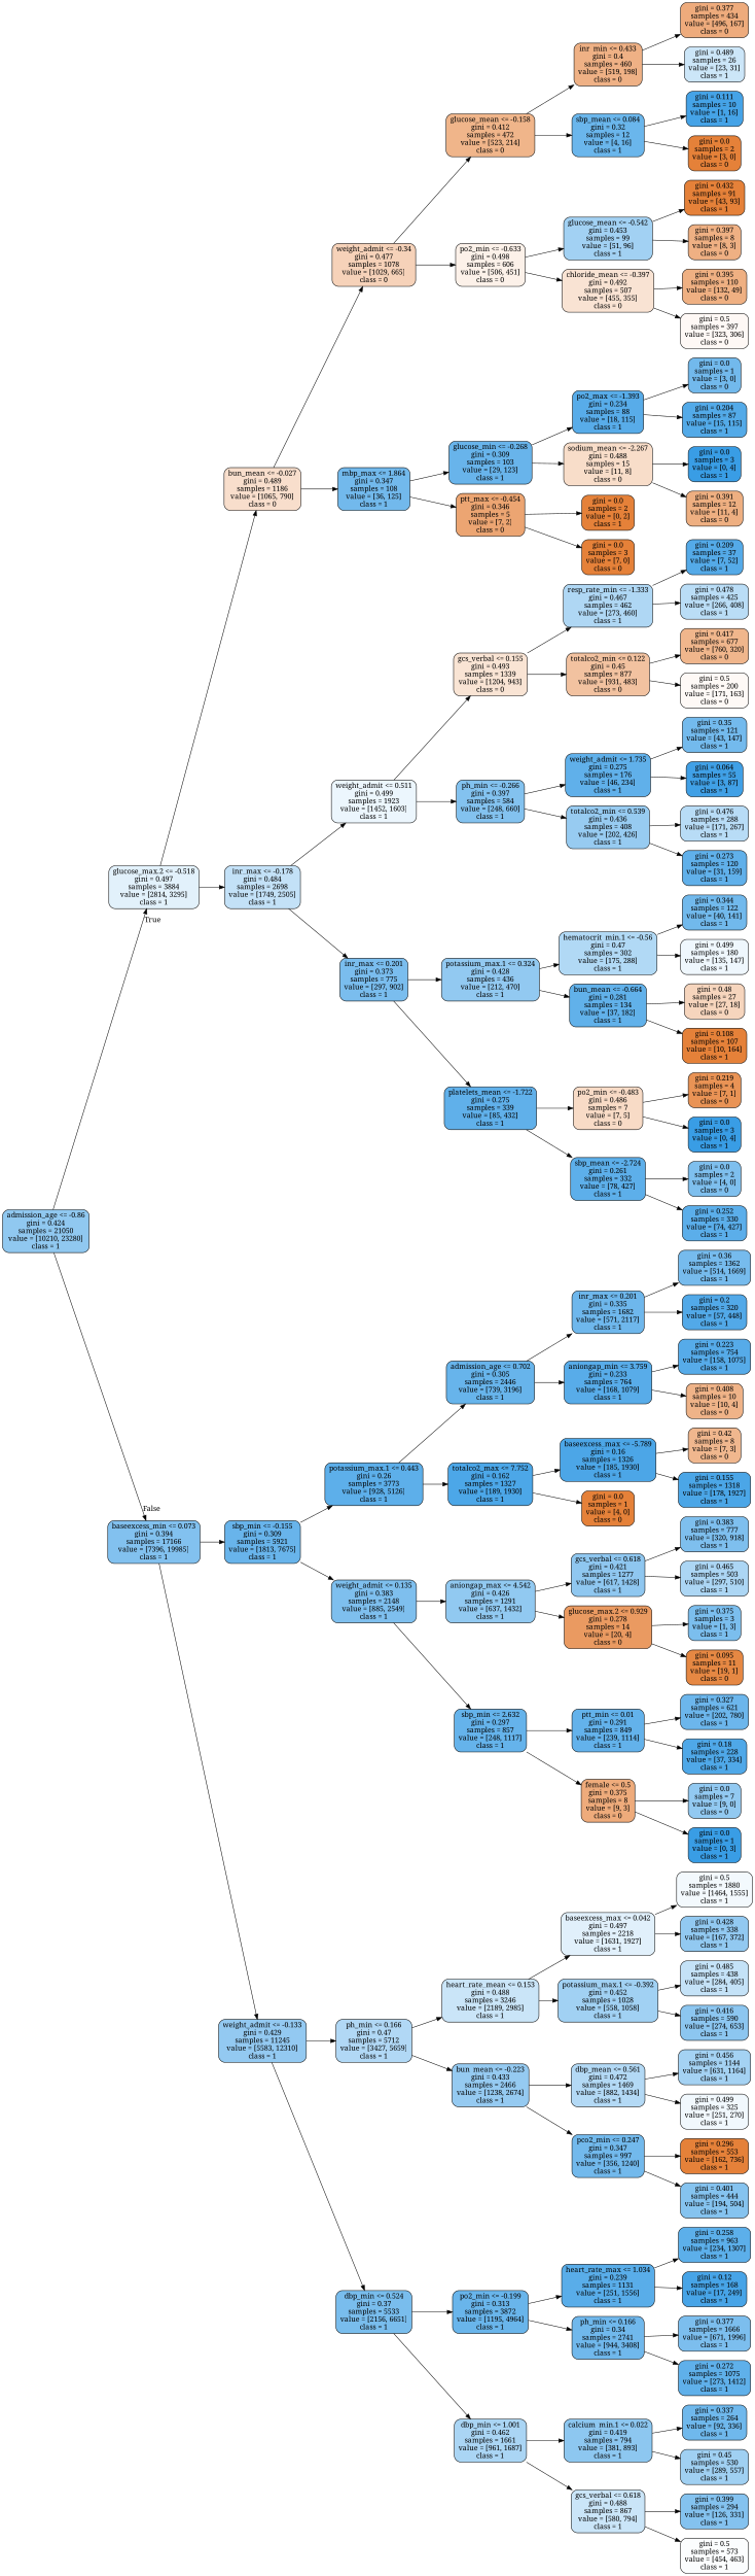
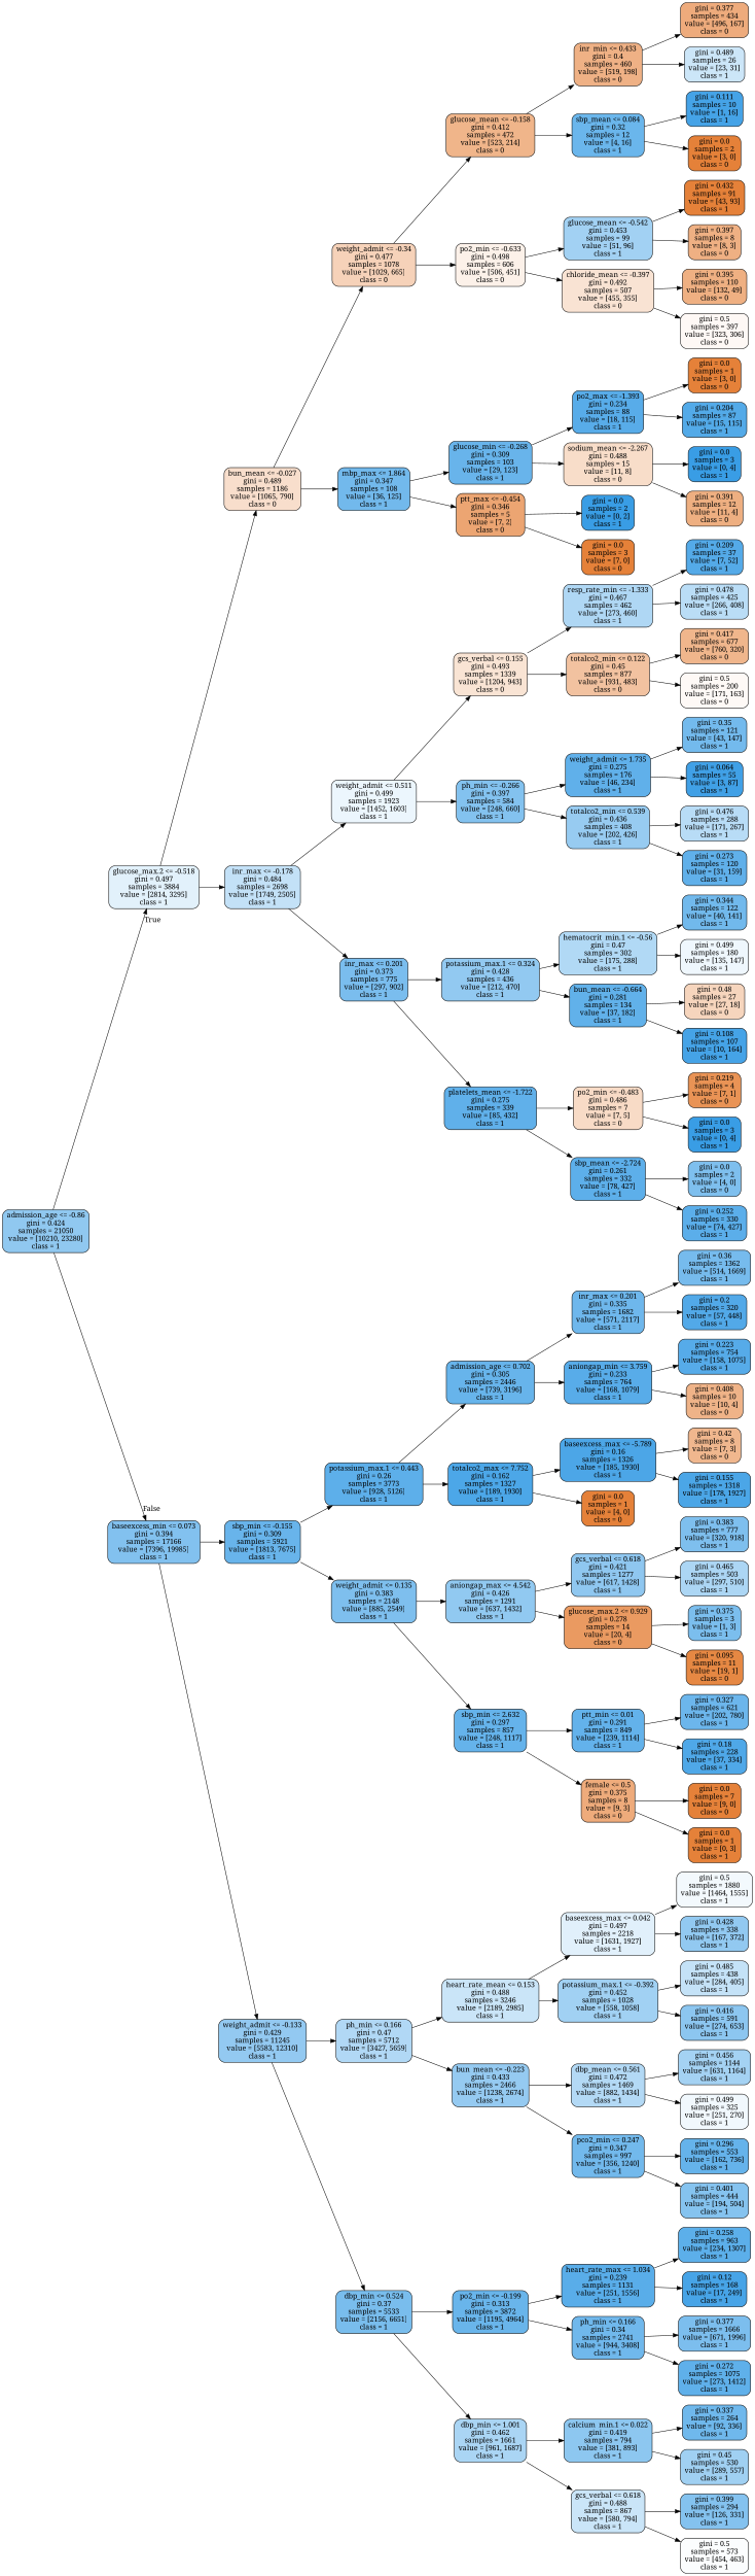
  digraph {
    fontname="Noto Serif"
    rankdir=LR
    node [color=black fillcolor="#e58139" fontname="Noto Serif" shape=box style="filled, rounded"]
    edge [fontname="Noto Serif"]
    n1 [fillcolor="#90c8f0" label="admission_age <= -0.86\ngini = 0.424\nsamples = 21050\nvalue = [10210, 23280]\nclass = 1"]
    n2 [fillcolor="#e2f1fb" label="glucose_max.2 <= -0.518\ngini = 0.497\nsamples = 3884\nvalue = [2814, 3295]\nclass = 1"]
    n3 [fillcolor="#82c1ef" label="baseexcess_min <= 0.073\ngini = 0.394\nsamples = 17166\nvalue = [7396, 19985]\nclass = 1"]
    n4 [fillcolor="#f8decc" label="bun_mean <= -0.027\ngini = 0.489\nsamples = 1186\nvalue = [1065, 790]\nclass = 0"]
    n5 [fillcolor="#c3e1f7" label="inr_max <= -0.178\ngini = 0.484\nsamples = 2698\nvalue = [1749, 2505]\nclass = 1"]
    n6 [fillcolor="#68b4eb" label="sbp_min <= -0.155\ngini = 0.309\nsamples = 5921\nvalue = [1813, 7675]\nclass = 1"]
    n7 [fillcolor="#93c9f1" label="weight_admit <= -0.133\ngini = 0.429\nsamples = 11245\nvalue = [5583, 12310]\nclass = 1"]
    n8 [fillcolor="#f6d2b9" label="weight_admit <= -0.34\ngini = 0.477\nsamples = 1078\nvalue = [1029, 665]\nclass = 0"]
    n9 [fillcolor="#72b9ec" label="mbp_max <= 1.864\ngini = 0.347\nsamples = 108\nvalue = [36, 125]\nclass = 1"]
    n10 [fillcolor="#ecf6fd" label="weight_admit <= 0.511\ngini = 0.499\nsamples = 1923\nvalue = [1452, 1603]\nclass = 1"]
    n11 [fillcolor="#7abdee" label="inr_max <= 0.201\ngini = 0.373\nsamples = 775\nvalue = [297, 902]\nclass = 1"]
    n12 [fillcolor="#f0b58a" label="glucose_mean <= -0.158\ngini = 0.412\nsamples = 472\nvalue = [523, 214]\nclass = 0"]
    n13 [fillcolor="#fcf1e9" label="po2_min <= -0.633\ngini = 0.498\nsamples = 606\nvalue = [506, 451]\nclass = 0"]
    n14 [fillcolor="#68b4eb" label="glucose_min <= -0.268\ngini = 0.309\nsamples = 103\nvalue = [29, 123]\nclass = 1"]
    n15 [fillcolor="#eca572" label="ptt_max <= -0.454\ngini = 0.346\nsamples = 5\nvalue = [7, 2]\nclass = 0"]
    n16 [fillcolor="#efb185" label="inr_min <= 0.433\ngini = 0.4\nsamples = 460\nvalue = [519, 198]\nclass = 0"]
    n17 [fillcolor="#6ab6ec" label="sbp_mean <= 0.084\ngini = 0.32\nsamples = 12\nvalue = [4, 16]\nclass = 1"]
    n18 [fillcolor="#a2d1f3" label="glucose_mean <= -0.542\ngini = 0.453\nsamples = 99\nvalue = [51, 96]\nclass = 1"]
    n19 [fillcolor="#f9e3d3" label="chloride_mean <= -0.397\ngini = 0.492\nsamples = 507\nvalue = [455, 355]\nclass = 0"]
    n20 [fillcolor="#eeab7c" label="gini = 0.377\nsamples = 434\nvalue = [496, 167]\nclass = 0"]
    n21 [fillcolor="#cce6f8" label="gini = 0.489\nsamples = 26\nvalue = [23, 31]\nclass = 1"]
    n22 [fillcolor="#45a3e7" label="gini = 0.111\nsamples = 10\nvalue = [1, 16]\nclass = 1"]
    n23 [label="gini = 0.0\nsamples = 2\nvalue = [3, 0]\nclass = 0"]
    n24 [label="gini = 0.432\nsamples = 91\nvalue = [43, 93]\nclass = 1"]
    n25 [fillcolor="#efb083" label="gini = 0.397\nsamples = 8\nvalue = [8, 3]\nclass = 0"]
    n26 [fillcolor="#efb082" label="gini = 0.395\nsamples = 110\nvalue = [132, 49]\nclass = 0"]
    n27 [fillcolor="#fef8f5" label="gini = 0.5\nsamples = 397\nvalue = [323, 306]\nclass = 0"]
    n28 [fillcolor="#58ace9" label="po2_max <= -1.393\ngini = 0.234\nsamples = 88\nvalue = [18, 115]\nclass = 1"]
    n29 [fillcolor="#f8ddc9" label="sodium_mean <= -2.267\ngini = 0.488\nsamples = 15\nvalue = [11, 8]\nclass = 0"]
-   n30 [label="gini = 0.0\nsamples = 2\nvalue = [0, 2]\nclass = 1"]
+   n30 [fillcolor="#399de5" label="gini = 0.0\nsamples = 2\nvalue = [0, 2]\nclass = 1"]
    n31 [label="gini = 0.0\nsamples = 3\nvalue = [7, 0]\nclass = 0"]
-   n32 [fillcolor="#72b9ec" label="gini = 0.0\nsamples = 1\nvalue = [3, 0]\nclass = 0"]
+   n32 [label="gini = 0.0\nsamples = 1\nvalue = [3, 0]\nclass = 0"]
    n33 [fillcolor="#53aae8" label="gini = 0.204\nsamples = 87\nvalue = [15, 115]\nclass = 1"]
    n34 [fillcolor="#399de5" label="gini = 0.0\nsamples = 3\nvalue = [0, 4]\nclass = 1"]
    n35 [fillcolor="#eeaf81" label="gini = 0.391\nsamples = 12\nvalue = [11, 4]\nclass = 0"]
    n36 [fillcolor="#f9e4d4" label="gcs_verbal <= 0.155\ngini = 0.493\nsamples = 1339\nvalue = [1204, 943]\nclass = 0"]
    n37 [fillcolor="#83c2ef" label="ph_min <= -0.266\ngini = 0.397\nsamples = 584\nvalue = [248, 660]\nclass = 1"]
    n38 [fillcolor="#92c9f1" label="potassium_max.1 <= 0.324\ngini = 0.428\nsamples = 436\nvalue = [212, 470]\nclass = 1"]
    n39 [fillcolor="#60b0ea" label="platelets_mean <= -1.722\ngini = 0.275\nsamples = 339\nvalue = [85, 432]\nclass = 1"]
    n40 [fillcolor="#afd7f4" label="resp_rate_min <= -1.333\ngini = 0.467\nsamples = 462\nvalue = [273, 460]\nclass = 1"]
    n41 [fillcolor="#f2c2a0" label="totalco2_min <= 0.122\ngini = 0.45\nsamples = 877\nvalue = [931, 483]\nclass = 0"]
    n42 [fillcolor="#60b0ea" label="weight_admit <= 1.735\ngini = 0.275\nsamples = 176\nvalue = [46, 234]\nclass = 1"]
    n43 [fillcolor="#97cbf1" label="totalco2_min <= 0.539\ngini = 0.436\nsamples = 408\nvalue = [202, 426]\nclass = 1"]
    n44 [fillcolor="#54aae8" label="gini = 0.209\nsamples = 37\nvalue = [7, 52]\nclass = 1"]
    n45 [fillcolor="#baddf6" label="gini = 0.478\nsamples = 425\nvalue = [266, 408]\nclass = 1"]
    n46 [fillcolor="#f0b68c" label="gini = 0.417\nsamples = 677\nvalue = [760, 320]\nclass = 0"]
    n47 [fillcolor="#fef9f6" label="gini = 0.5\nsamples = 200\nvalue = [171, 163]\nclass = 0"]
    n48 [fillcolor="#73baed" label="gini = 0.35\nsamples = 121\nvalue = [43, 147]\nclass = 1"]
    n49 [fillcolor="#40a0e6" label="gini = 0.064\nsamples = 55\nvalue = [3, 87]\nclass = 1"]
    n50 [fillcolor="#b8dcf6" label="gini = 0.476\nsamples = 288\nvalue = [171, 267]\nclass = 1"]
    n51 [fillcolor="#60b0ea" label="gini = 0.273\nsamples = 120\nvalue = [31, 159]\nclass = 1"]
    n52 [fillcolor="#b1d9f5" label="hematocrit_min.1 <= -0.56\ngini = 0.47\nsamples = 302\nvalue = [175, 288]\nclass = 1"]
    n53 [fillcolor="#61b1ea" label="bun_mean <= -0.664\ngini = 0.281\nsamples = 134\nvalue = [37, 182]\nclass = 1"]
    n54 [fillcolor="#f8dbc6" label="po2_min <= -0.483\ngini = 0.486\nsamples = 7\nvalue = [7, 5]\nclass = 0"]
    n55 [fillcolor="#5dafea" label="sbp_mean <= -2.724\ngini = 0.261\nsamples = 332\nvalue = [78, 427]\nclass = 1"]
    n56 [fillcolor="#71b9ec" label="gini = 0.344\nsamples = 122\nvalue = [40, 141]\nclass = 1"]
    n57 [fillcolor="#eff7fd" label="gini = 0.499\nsamples = 180\nvalue = [135, 147]\nclass = 1"]
    n58 [fillcolor="#f6d5bd" label="gini = 0.48\nsamples = 27\nvalue = [27, 18]\nclass = 0"]
-   n59 [label="gini = 0.108\nsamples = 107\nvalue = [10, 164]\nclass = 1"]
+   n59 [fillcolor="#45a3e7" label="gini = 0.108\nsamples = 107\nvalue = [10, 164]\nclass = 1"]
    n60 [fillcolor="#e99355" label="gini = 0.219\nsamples = 4\nvalue = [7, 1]\nclass = 0"]
    n61 [fillcolor="#399de5" label="gini = 0.0\nsamples = 3\nvalue = [0, 4]\nclass = 1"]
    n62 [fillcolor="#7ebfee" label="gini = 0.0\nsamples = 2\nvalue = [4, 0]\nclass = 0"]
    n63 [fillcolor="#5baeea" label="gini = 0.252\nsamples = 330\nvalue = [74, 427]\nclass = 1"]
    n64 [fillcolor="#5dafea" label="potassium_max.1 <= 0.443\ngini = 0.26\nsamples = 3773\nvalue = [928, 5126]\nclass = 1"]
    n65 [fillcolor="#7ebfee" label="weight_admit <= 0.135\ngini = 0.383\nsamples = 2148\nvalue = [885, 2549]\nclass = 1"]
    n66 [fillcolor="#b1d8f5" label="ph_min <= 0.166\ngini = 0.47\nsamples = 5712\nvalue = [3427, 5659]\nclass = 1"]
    n67 [fillcolor="#79bded" label="dbp_min <= 0.524\ngini = 0.37\nsamples = 5533\nvalue = [2156, 6651]\nclass = 1"]
    n68 [fillcolor="#67b4eb" label="admission_age <= 0.702\ngini = 0.305\nsamples = 2446\nvalue = [739, 3196]\nclass = 1"]
    n69 [fillcolor="#4ca7e8" label="totalco2_max <= 7.752\ngini = 0.162\nsamples = 1327\nvalue = [189, 1930]\nclass = 1"]
    n70 [fillcolor="#91c9f1" label="aniongap_max <= 4.542\ngini = 0.426\nsamples = 1291\nvalue = [637, 1432]\nclass = 1"]
    n71 [fillcolor="#65b3eb" label="sbp_min <= 2.632\ngini = 0.297\nsamples = 857\nvalue = [248, 1117]\nclass = 1"]
    n72 [fillcolor="#6eb7ec" label="inr_max <= 0.201\ngini = 0.335\nsamples = 1682\nvalue = [571, 2117]\nclass = 1"]
    n73 [fillcolor="#58ace9" label="aniongap_min <= 3.759\ngini = 0.233\nsamples = 764\nvalue = [168, 1079]\nclass = 1"]
    n74 [fillcolor="#4ca6e7" label="baseexcess_max <= -5.789\ngini = 0.16\nsamples = 1326\nvalue = [185, 1930]\nclass = 1"]
    n75 [label="gini = 0.0\nsamples = 1\nvalue = [4, 0]\nclass = 0"]
    n76 [fillcolor="#76bbed" label="gini = 0.36\nsamples = 1362\nvalue = [514, 1669]\nclass = 1"]
    n77 [fillcolor="#52a9e8" label="gini = 0.2\nsamples = 320\nvalue = [57, 448]\nclass = 1"]
    n78 [fillcolor="#56abe9" label="gini = 0.223\nsamples = 754\nvalue = [158, 1075]\nclass = 1"]
    n79 [fillcolor="#efb388" label="gini = 0.408\nsamples = 10\nvalue = [10, 4]\nclass = 0"]
    n80 [fillcolor="#f0b78e" label="gini = 0.42\nsamples = 8\nvalue = [7, 3]\nclass = 0"]
    n81 [fillcolor="#4ba6e7" label="gini = 0.155\nsamples = 1318\nvalue = [178, 1927]\nclass = 1"]
    n82 [fillcolor="#8fc7f0" label="gcs_verbal <= 0.618\ngini = 0.421\nsamples = 1277\nvalue = [617, 1428]\nclass = 1"]
    n83 [fillcolor="#ea9a61" label="glucose_max.2 <= 0.929\ngini = 0.278\nsamples = 14\nvalue = [20, 4]\nclass = 0"]
    n84 [fillcolor="#63b2eb" label="ptt_min <= 0.01\ngini = 0.291\nsamples = 849\nvalue = [239, 1114]\nclass = 1"]
    n85 [fillcolor="#eeab7b" label="female <= 0.5\ngini = 0.375\nsamples = 8\nvalue = [9, 3]\nclass = 0"]
    n86 [fillcolor="#7ebfee" label="gini = 0.383\nsamples = 777\nvalue = [320, 918]\nclass = 1"]
    n87 [fillcolor="#acd6f4" label="gini = 0.465\nsamples = 503\nvalue = [297, 510]\nclass = 1"]
    n88 [fillcolor="#7bbeee" label="gini = 0.375\nsamples = 3\nvalue = [1, 3]\nclass = 1"]
    n89 [fillcolor="#e68843" label="gini = 0.095\nsamples = 11\nvalue = [19, 1]\nclass = 0"]
    n90 [fillcolor="#6cb6ec" label="gini = 0.327\nsamples = 621\nvalue = [202, 780]\nclass = 1"]
    n91 [fillcolor="#4fa8e8" label="gini = 0.18\nsamples = 228\nvalue = [37, 334]\nclass = 1"]
-   n92 [fillcolor="#92c9f1" label="gini = 0.0\nsamples = 7\nvalue = [9, 0]\nclass = 0"]
-   n93 [fillcolor="#399de5" label="gini = 0.0\nsamples = 1\nvalue = [0, 3]\nclass = 1"]
+   n92 [label="gini = 0.0\nsamples = 7\nvalue = [9, 0]\nclass = 0"]
+   n93 [label="gini = 0.0\nsamples = 1\nvalue = [0, 3]\nclass = 1"]
    n94 [fillcolor="#cae5f8" label="heart_rate_mean <= 0.153\ngini = 0.488\nsamples = 3246\nvalue = [2189, 2985]\nclass = 1"]
    n95 [fillcolor="#95caf1" label="bun_mean <= -0.223\ngini = 0.433\nsamples = 2466\nvalue = [1238, 2674]\nclass = 1"]
    n96 [fillcolor="#69b5eb" label="po2_min <= -0.199\ngini = 0.313\nsamples = 3872\nvalue = [1195, 4964]\nclass = 1"]
    n97 [fillcolor="#aad5f4" label="dbp_min <= 1.001\ngini = 0.462\nsamples = 1661\nvalue = [961, 1687]\nclass = 1"]
    n98 [fillcolor="#e1f0fb" label="baseexcess_max <= 0.042\ngini = 0.497\nsamples = 2218\nvalue = [1631, 1927]\nclass = 1"]
    n99 [fillcolor="#a1d1f3" label="potassium_max.1 <= -0.392\ngini = 0.452\nsamples = 1028\nvalue = [558, 1058]\nclass = 1"]
    n100 [fillcolor="#b3d9f5" label="dbp_mean <= 0.561\ngini = 0.472\nsamples = 1469\nvalue = [882, 1434]\nclass = 1"]
    n101 [fillcolor="#72b9ec" label="pco2_min <= 0.247\ngini = 0.347\nsamples = 997\nvalue = [356, 1240]\nclass = 1"]
    n102 [fillcolor="#f3f9fd" label="gini = 0.5\nsamples = 1880\nvalue = [1464, 1555]\nclass = 1"]
    n103 [fillcolor="#92c9f1" label="gini = 0.428\nsamples = 338\nvalue = [167, 372]\nclass = 1"]
    n104 [fillcolor="#c4e2f7" label="gini = 0.485\nsamples = 438\nvalue = [284, 405]\nclass = 1"]
-   n105 [fillcolor="#8cc6f0" label="gini = 0.416\nsamples = 590\nvalue = [274, 653]\nclass = 1"]
+   n105 [fillcolor="#8cc6f0" label="gini = 0.416\nsamples = 591\nvalue = [274, 653]\nclass = 1"]
    n106 [fillcolor="#a4d2f3" label="gini = 0.456\nsamples = 1144\nvalue = [631, 1164]\nclass = 1"]
    n107 [fillcolor="#f1f8fd" label="gini = 0.499\nsamples = 325\nvalue = [251, 270]\nclass = 1"]
-   n108 [label="gini = 0.296\nsamples = 553\nvalue = [162, 736]\nclass = 1"]
+   n108 [fillcolor="#65b3eb" label="gini = 0.296\nsamples = 553\nvalue = [162, 736]\nclass = 1"]
    n109 [fillcolor="#85c3ef" label="gini = 0.401\nsamples = 444\nvalue = [194, 504]\nclass = 1"]
    n110 [fillcolor="#59ade9" label="heart_rate_max <= 1.034\ngini = 0.239\nsamples = 1131\nvalue = [251, 1556]\nclass = 1"]
    n111 [fillcolor="#70b8ec" label="ph_min <= 0.166\ngini = 0.34\nsamples = 2741\nvalue = [944, 3408]\nclass = 1"]
    n112 [fillcolor="#8dc7f0" label="calcium_min.1 <= 0.022\ngini = 0.419\nsamples = 794\nvalue = [381, 893]\nclass = 1"]
    n113 [fillcolor="#cae5f8" label="gcs_verbal <= 0.618\ngini = 0.488\nsamples = 867\nvalue = [580, 794]\nclass = 1"]
    n114 [fillcolor="#5cafea" label="gini = 0.258\nsamples = 963\nvalue = [234, 1307]\nclass = 1"]
    n115 [fillcolor="#47a4e7" label="gini = 0.12\nsamples = 168\nvalue = [17, 249]\nclass = 1"]
    n116 [fillcolor="#7cbeee" label="gini = 0.377\nsamples = 1666\nvalue = [671, 1996]\nclass = 1"]
    n117 [fillcolor="#5fb0ea" label="gini = 0.272\nsamples = 1075\nvalue = [273, 1412]\nclass = 1"]
    n118 [fillcolor="#6fb8ec" label="gini = 0.337\nsamples = 264\nvalue = [92, 336]\nclass = 1"]
    n119 [fillcolor="#a0d0f2" label="gini = 0.45\nsamples = 530\nvalue = [289, 557]\nclass = 1"]
    n120 [fillcolor="#84c2ef" label="gini = 0.399\nsamples = 294\nvalue = [126, 331]\nclass = 1"]
    n121 [fillcolor="#fbfdfe" label="gini = 0.5\nsamples = 573\nvalue = [454, 463]\nclass = 1"]
    n1 -> n2 [headlabel=True labelangle=45 labeldistance=2.5]
    n1 -> n3 [headlabel=False labelangle=-45 labeldistance=2.5]
    n2 -> n4
    n2 -> n5
    n3 -> n6
    n3 -> n7
    n4 -> n8
    n4 -> n9
    n5 -> n10
    n5 -> n11
    n6 -> n64
    n6 -> n65
    n7 -> n66
    n7 -> n67
    n8 -> n12
    n8 -> n13
    n9 -> n14
    n9 -> n15
    n10 -> n36
    n10 -> n37
    n11 -> n38
    n11 -> n39
    n12 -> n16
    n12 -> n17
    n13 -> n18
    n13 -> n19
    n14 -> n28
    n14 -> n29
    n15 -> n30
    n15 -> n31
    n16 -> n20
    n16 -> n21
    n17 -> n22
    n17 -> n23
    n18 -> n24
    n18 -> n25
    n19 -> n26
    n19 -> n27
    n28 -> n32
    n28 -> n33
    n29 -> n34
    n29 -> n35
    n36 -> n40
    n36 -> n41
    n37 -> n42
    n37 -> n43
    n38 -> n52
    n38 -> n53
    n39 -> n54
    n39 -> n55
    n40 -> n44
    n40 -> n45
    n41 -> n46
    n41 -> n47
    n42 -> n48
    n42 -> n49
    n43 -> n50
    n43 -> n51
    n52 -> n56
    n52 -> n57
    n53 -> n58
    n53 -> n59
    n54 -> n60
    n54 -> n61
    n55 -> n62
    n55 -> n63
    n64 -> n68
    n64 -> n69
    n65 -> n70
    n65 -> n71
    n66 -> n94
    n66 -> n95
    n67 -> n96
    n67 -> n97
    n68 -> n72
    n68 -> n73
    n69 -> n74
    n69 -> n75
    n70 -> n82
    n70 -> n83
    n71 -> n84
    n71 -> n85
    n72 -> n76
    n72 -> n77
    n73 -> n78
    n73 -> n79
    n74 -> n80
    n74 -> n81
    n82 -> n86
    n82 -> n87
    n83 -> n88
    n83 -> n89
    n84 -> n90
    n84 -> n91
    n85 -> n92
    n85 -> n93
    n94 -> n98
    n94 -> n99
    n95 -> n100
    n95 -> n101
    n96 -> n110
    n96 -> n111
    n97 -> n112
    n97 -> n113
    n98 -> n102
    n98 -> n103
    n99 -> n104
    n99 -> n105
    n100 -> n106
    n100 -> n107
    n101 -> n108
    n101 -> n109
    n110 -> n114
    n110 -> n115
    n111 -> n116
    n111 -> n117
    n112 -> n118
    n112 -> n119
    n113 -> n120
    n113 -> n121
  }
